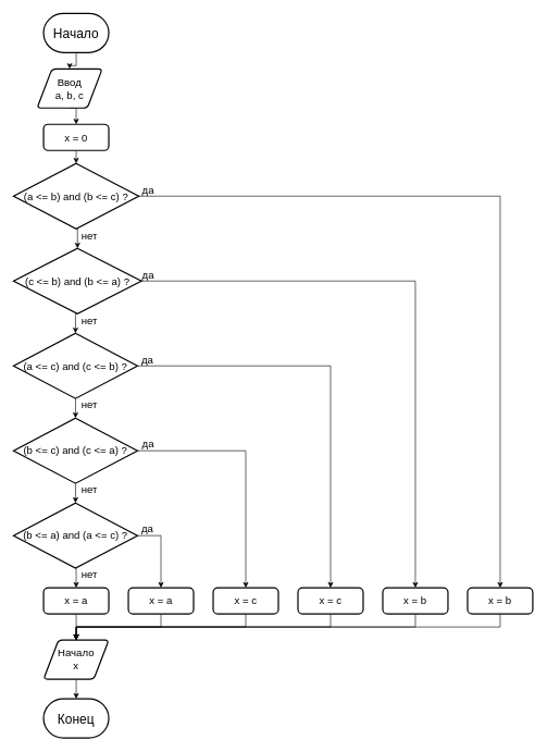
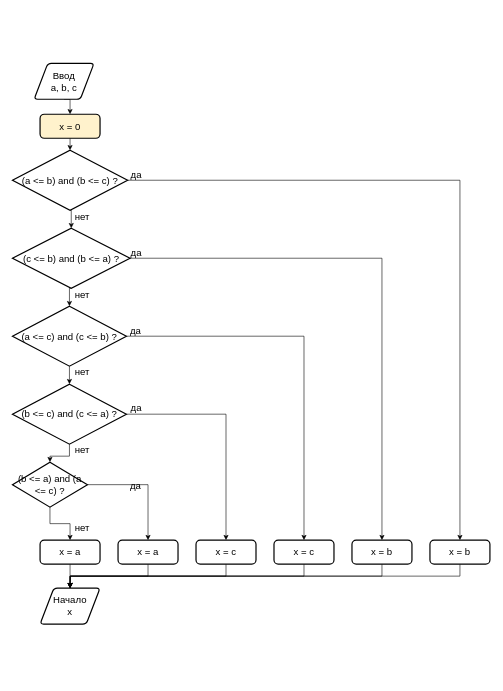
  <mxCell id="0" />
  <mxCell id="1" parent="0" />
- <mxCell id="2" style="edgeStyle=orthogonalEdgeStyle;rounded=0;orthogonalLoop=1;jettySize=auto;html=1;exitX=0.5;exitY=1;exitDx=0;exitDy=0;exitPerimeter=0;fontSize=16;" edge="1" parent="1" source="3" target="6"><mxGeometry relative="1" as="geometry" /></mxCell>
- <mxCell id="3" value="&lt;font style=&quot;font-size: 20px&quot;&gt;Начало&lt;/font&gt;" style="strokeWidth=2;html=1;shape=mxgraph.flowchart.terminator;whiteSpace=wrap;" parent="1" vertex="1"><mxGeometry x="66" y="20" width="100" height="60" as="geometry" /></mxCell>
- <mxCell id="4" value="Конец" style="strokeWidth=2;html=1;shape=mxgraph.flowchart.terminator;whiteSpace=wrap;fontSize=20;" parent="1" vertex="1"><mxGeometry x="66" y="1070" width="100" height="60" as="geometry" /></mxCell>
  <mxCell id="5" style="edgeStyle=orthogonalEdgeStyle;rounded=0;orthogonalLoop=1;jettySize=auto;html=1;exitX=0.5;exitY=1;exitDx=0;exitDy=0;entryX=0.5;entryY=0;entryDx=0;entryDy=0;fontSize=16;" edge="1" parent="1" source="6" target="8"><mxGeometry relative="1" as="geometry" /></mxCell>
  <mxCell id="6" value="Ввод&lt;br&gt;a, b, c" style="shape=parallelogram;html=1;strokeWidth=2;perimeter=parallelogramPerimeter;whiteSpace=wrap;rounded=1;arcSize=12;size=0.23;fontSize=16;" vertex="1" parent="1"><mxGeometry x="56" y="105" width="100" height="60" as="geometry" /></mxCell>
  <mxCell id="7" style="edgeStyle=orthogonalEdgeStyle;rounded=0;orthogonalLoop=1;jettySize=auto;html=1;exitX=0.5;exitY=1;exitDx=0;exitDy=0;entryX=0.5;entryY=0;entryDx=0;entryDy=0;entryPerimeter=0;fontSize=16;" edge="1" parent="1" source="8" target="11"><mxGeometry relative="1" as="geometry" /></mxCell>
- <mxCell id="8" value="x = 0" style="rounded=1;whiteSpace=wrap;html=1;absoluteArcSize=1;arcSize=14;strokeWidth=2;fontSize=16;" vertex="1" parent="1"><mxGeometry x="66" y="190" width="100" height="40" as="geometry" /></mxCell>
+ <mxCell id="8" value="x = 0" style="rounded=1;whiteSpace=wrap;html=1;absoluteArcSize=1;arcSize=14;strokeWidth=2;fontSize=16;fillColor=#fff2cc;" vertex="1" parent="1"><mxGeometry x="66" y="190" width="100" height="40" as="geometry" /></mxCell>
  <mxCell id="9" style="edgeStyle=orthogonalEdgeStyle;rounded=0;orthogonalLoop=1;jettySize=auto;html=1;exitX=0.5;exitY=1;exitDx=0;exitDy=0;exitPerimeter=0;entryX=0.5;entryY=0;entryDx=0;entryDy=0;entryPerimeter=0;fontSize=16;" edge="1" parent="1" source="11" target="14"><mxGeometry relative="1" as="geometry" /></mxCell>
  <mxCell id="10" style="edgeStyle=orthogonalEdgeStyle;rounded=0;orthogonalLoop=1;jettySize=auto;html=1;exitX=1;exitY=0.5;exitDx=0;exitDy=0;exitPerimeter=0;fontSize=16;" edge="1" parent="1" source="11" target="42"><mxGeometry relative="1" as="geometry" /></mxCell>
  <mxCell id="11" value="(a &amp;lt;= b) and (b &amp;lt;= c) ?" style="strokeWidth=2;html=1;shape=mxgraph.flowchart.decision;whiteSpace=wrap;fontSize=16;" vertex="1" parent="1"><mxGeometry x="20" y="250" width="192" height="100" as="geometry" /></mxCell>
  <mxCell id="12" style="edgeStyle=orthogonalEdgeStyle;rounded=0;orthogonalLoop=1;jettySize=auto;html=1;exitX=0.5;exitY=1;exitDx=0;exitDy=0;exitPerimeter=0;entryX=0.5;entryY=0;entryDx=0;entryDy=0;entryPerimeter=0;fontSize=16;" edge="1" parent="1" source="14" target="23"><mxGeometry relative="1" as="geometry" /></mxCell>
  <mxCell id="13" style="edgeStyle=orthogonalEdgeStyle;rounded=0;orthogonalLoop=1;jettySize=auto;html=1;exitX=1;exitY=0.5;exitDx=0;exitDy=0;exitPerimeter=0;fontSize=16;" edge="1" parent="1" source="14" target="40"><mxGeometry relative="1" as="geometry" /></mxCell>
  <mxCell id="14" value="(c &amp;lt;= b) and (b &amp;lt;= a) ?" style="strokeWidth=2;html=1;shape=mxgraph.flowchart.decision;whiteSpace=wrap;fontSize=16;" vertex="1" parent="1"><mxGeometry x="20" y="380" width="196" height="100" as="geometry" /></mxCell>
  <mxCell id="15" style="edgeStyle=orthogonalEdgeStyle;rounded=0;orthogonalLoop=1;jettySize=auto;html=1;exitX=0.5;exitY=1;exitDx=0;exitDy=0;exitPerimeter=0;entryX=0.5;entryY=0;entryDx=0;entryDy=0;entryPerimeter=0;fontSize=16;" edge="1" parent="1" source="17" target="20"><mxGeometry relative="1" as="geometry" /></mxCell>
  <mxCell id="16" style="edgeStyle=orthogonalEdgeStyle;rounded=0;orthogonalLoop=1;jettySize=auto;html=1;exitX=1;exitY=0.5;exitDx=0;exitDy=0;exitPerimeter=0;entryX=0.5;entryY=0;entryDx=0;entryDy=0;fontSize=16;" edge="1" parent="1" source="17" target="36"><mxGeometry relative="1" as="geometry" /></mxCell>
  <mxCell id="17" value="(b &amp;lt;= c) and (c &amp;lt;= a) ?" style="strokeWidth=2;html=1;shape=mxgraph.flowchart.decision;whiteSpace=wrap;fontSize=16;" vertex="1" parent="1"><mxGeometry x="20" y="640" width="190" height="100" as="geometry" /></mxCell>
  <mxCell id="18" style="edgeStyle=orthogonalEdgeStyle;rounded=0;orthogonalLoop=1;jettySize=auto;html=1;exitX=0.5;exitY=1;exitDx=0;exitDy=0;exitPerimeter=0;entryX=0.5;entryY=0;entryDx=0;entryDy=0;fontSize=16;" edge="1" parent="1" source="20" target="27"><mxGeometry relative="1" as="geometry" /></mxCell>
  <mxCell id="19" style="edgeStyle=orthogonalEdgeStyle;rounded=0;orthogonalLoop=1;jettySize=auto;html=1;exitX=1;exitY=0.5;exitDx=0;exitDy=0;exitPerimeter=0;fontSize=16;" edge="1" parent="1" source="20" target="34"><mxGeometry relative="1" as="geometry" /></mxCell>
- <mxCell id="20" value="(b &amp;lt;= a) and (a &amp;lt;= c) ?" style="strokeWidth=2;html=1;shape=mxgraph.flowchart.decision;whiteSpace=wrap;fontSize=16;" vertex="1" parent="1"><mxGeometry x="20" y="770" width="190" height="100" as="geometry" /></mxCell>
+ <mxCell id="20" value="(b &amp;lt;= a) and (a &amp;lt;= c) ?" style="strokeWidth=2;html=1;shape=mxgraph.flowchart.decision;whiteSpace=wrap;fontSize=16;" vertex="1" parent="1"><mxGeometry x="20" y="770" width="125" height="75" as="geometry" /></mxCell>
  <mxCell id="21" style="edgeStyle=orthogonalEdgeStyle;rounded=0;orthogonalLoop=1;jettySize=auto;html=1;exitX=0.5;exitY=1;exitDx=0;exitDy=0;exitPerimeter=0;entryX=0.5;entryY=0;entryDx=0;entryDy=0;entryPerimeter=0;fontSize=16;" edge="1" parent="1" source="23" target="17"><mxGeometry relative="1" as="geometry" /></mxCell>
  <mxCell id="22" style="edgeStyle=orthogonalEdgeStyle;rounded=0;orthogonalLoop=1;jettySize=auto;html=1;exitX=1;exitY=0.5;exitDx=0;exitDy=0;exitPerimeter=0;entryX=0.5;entryY=0;entryDx=0;entryDy=0;fontSize=16;" edge="1" parent="1" source="23" target="38"><mxGeometry relative="1" as="geometry" /></mxCell>
  <mxCell id="23" value="(a &amp;lt;= c) and (c &amp;lt;= b) ?" style="strokeWidth=2;html=1;shape=mxgraph.flowchart.decision;whiteSpace=wrap;fontSize=16;" vertex="1" parent="1"><mxGeometry x="20" y="510" width="190" height="100" as="geometry" /></mxCell>
- <mxCell id="24" style="edgeStyle=orthogonalEdgeStyle;rounded=0;orthogonalLoop=1;jettySize=auto;html=1;exitX=0.5;exitY=1;exitDx=0;exitDy=0;entryX=0.5;entryY=0;entryDx=0;entryDy=0;entryPerimeter=0;fontSize=16;" edge="1" parent="1" source="25" target="4"><mxGeometry relative="1" as="geometry" /></mxCell>
  <mxCell id="25" value="Начало&lt;br&gt;x" style="shape=parallelogram;html=1;strokeWidth=2;perimeter=parallelogramPerimeter;whiteSpace=wrap;rounded=1;arcSize=12;size=0.23;fontSize=16;" vertex="1" parent="1"><mxGeometry x="66" y="980" width="100" height="60" as="geometry" /></mxCell>
  <mxCell id="26" style="edgeStyle=orthogonalEdgeStyle;rounded=0;orthogonalLoop=1;jettySize=auto;html=1;exitX=0.5;exitY=1;exitDx=0;exitDy=0;fontSize=16;" edge="1" parent="1" source="27" target="25"><mxGeometry relative="1" as="geometry" /></mxCell>
  <mxCell id="27" value="x = a" style="rounded=1;whiteSpace=wrap;html=1;absoluteArcSize=1;arcSize=14;strokeWidth=2;fontSize=16;" vertex="1" parent="1"><mxGeometry x="66" y="900" width="100" height="40" as="geometry" /></mxCell>
  <mxCell id="28" value="нет" style="text;html=1;align=center;verticalAlign=middle;resizable=0;points=[];autosize=1;strokeColor=none;fillColor=none;fontSize=16;" vertex="1" parent="1"><mxGeometry x="116" y="350" width="40" height="20" as="geometry" /></mxCell>
  <mxCell id="29" value="нет" style="text;html=1;align=center;verticalAlign=middle;resizable=0;points=[];autosize=1;strokeColor=none;fillColor=none;fontSize=16;" vertex="1" parent="1"><mxGeometry x="116" y="480" width="40" height="20" as="geometry" /></mxCell>
  <mxCell id="30" value="нет" style="text;html=1;align=center;verticalAlign=middle;resizable=0;points=[];autosize=1;strokeColor=none;fillColor=none;fontSize=16;" vertex="1" parent="1"><mxGeometry x="116" y="610" width="40" height="20" as="geometry" /></mxCell>
  <mxCell id="31" value="нет" style="text;html=1;align=center;verticalAlign=middle;resizable=0;points=[];autosize=1;strokeColor=none;fillColor=none;fontSize=16;" vertex="1" parent="1"><mxGeometry x="116" y="740" width="40" height="20" as="geometry" /></mxCell>
  <mxCell id="32" value="нет" style="text;html=1;align=center;verticalAlign=middle;resizable=0;points=[];autosize=1;strokeColor=none;fillColor=none;fontSize=16;" vertex="1" parent="1"><mxGeometry x="116" y="870" width="40" height="20" as="geometry" /></mxCell>
  <mxCell id="33" style="edgeStyle=orthogonalEdgeStyle;rounded=0;orthogonalLoop=1;jettySize=auto;html=1;exitX=0.5;exitY=1;exitDx=0;exitDy=0;fontSize=16;" edge="1" parent="1" source="34"><mxGeometry relative="1" as="geometry"><mxPoint x="116" y="980" as="targetPoint" /></mxGeometry></mxCell>
  <mxCell id="34" value="x = a" style="rounded=1;whiteSpace=wrap;html=1;absoluteArcSize=1;arcSize=14;strokeWidth=2;fontSize=16;" vertex="1" parent="1"><mxGeometry x="196" y="900" width="100" height="40" as="geometry" /></mxCell>
  <mxCell id="35" style="edgeStyle=orthogonalEdgeStyle;rounded=0;orthogonalLoop=1;jettySize=auto;html=1;exitX=0.5;exitY=1;exitDx=0;exitDy=0;fontSize=16;" edge="1" parent="1" source="36"><mxGeometry relative="1" as="geometry"><mxPoint x="116" y="980" as="targetPoint" /></mxGeometry></mxCell>
  <mxCell id="36" value="x = c" style="rounded=1;whiteSpace=wrap;html=1;absoluteArcSize=1;arcSize=14;strokeWidth=2;fontSize=16;" vertex="1" parent="1"><mxGeometry x="326" y="900" width="100" height="40" as="geometry" /></mxCell>
  <mxCell id="37" style="edgeStyle=orthogonalEdgeStyle;rounded=0;orthogonalLoop=1;jettySize=auto;html=1;exitX=0.5;exitY=1;exitDx=0;exitDy=0;entryX=0.5;entryY=0;entryDx=0;entryDy=0;fontSize=16;" edge="1" parent="1" source="38" target="25"><mxGeometry relative="1" as="geometry" /></mxCell>
  <mxCell id="38" value="x = c" style="rounded=1;whiteSpace=wrap;html=1;absoluteArcSize=1;arcSize=14;strokeWidth=2;fontSize=16;" vertex="1" parent="1"><mxGeometry x="456" y="900" width="100" height="40" as="geometry" /></mxCell>
  <mxCell id="39" style="edgeStyle=orthogonalEdgeStyle;rounded=0;orthogonalLoop=1;jettySize=auto;html=1;exitX=0.5;exitY=1;exitDx=0;exitDy=0;entryX=0.5;entryY=0;entryDx=0;entryDy=0;fontSize=16;" edge="1" parent="1" source="40" target="25"><mxGeometry relative="1" as="geometry" /></mxCell>
  <mxCell id="40" value="x = b" style="rounded=1;whiteSpace=wrap;html=1;absoluteArcSize=1;arcSize=14;strokeWidth=2;fontSize=16;" vertex="1" parent="1"><mxGeometry x="586" y="900" width="100" height="40" as="geometry" /></mxCell>
  <mxCell id="41" style="edgeStyle=orthogonalEdgeStyle;rounded=0;orthogonalLoop=1;jettySize=auto;html=1;exitX=0.5;exitY=1;exitDx=0;exitDy=0;entryX=0.5;entryY=0;entryDx=0;entryDy=0;fontSize=16;" edge="1" parent="1" source="42" target="25"><mxGeometry relative="1" as="geometry" /></mxCell>
  <mxCell id="42" value="x = b" style="rounded=1;whiteSpace=wrap;html=1;absoluteArcSize=1;arcSize=14;strokeWidth=2;fontSize=16;" vertex="1" parent="1"><mxGeometry x="716" y="900" width="100" height="40" as="geometry" /></mxCell>
  <mxCell id="43" value="да" style="text;html=1;align=center;verticalAlign=middle;resizable=0;points=[];autosize=1;strokeColor=none;fillColor=none;fontSize=16;" vertex="1" parent="1"><mxGeometry x="210" y="800" width="30" height="20" as="geometry" /></mxCell>
  <mxCell id="44" value="да" style="text;html=1;align=center;verticalAlign=middle;resizable=0;points=[];autosize=1;strokeColor=none;fillColor=none;fontSize=16;" vertex="1" parent="1"><mxGeometry x="211" y="670" width="30" height="20" as="geometry" /></mxCell>
  <mxCell id="45" value="да" style="text;html=1;align=center;verticalAlign=middle;resizable=0;points=[];autosize=1;strokeColor=none;fillColor=none;fontSize=16;" vertex="1" parent="1"><mxGeometry x="210" y="540" width="30" height="20" as="geometry" /></mxCell>
  <mxCell id="46" value="да" style="text;html=1;align=center;verticalAlign=middle;resizable=0;points=[];autosize=1;strokeColor=none;fillColor=none;fontSize=16;" vertex="1" parent="1"><mxGeometry x="211" y="410" width="30" height="20" as="geometry" /></mxCell>
  <mxCell id="47" value="да" style="text;html=1;align=center;verticalAlign=middle;resizable=0;points=[];autosize=1;strokeColor=none;fillColor=none;fontSize=16;" vertex="1" parent="1"><mxGeometry x="211" y="280" width="30" height="20" as="geometry" /></mxCell>
